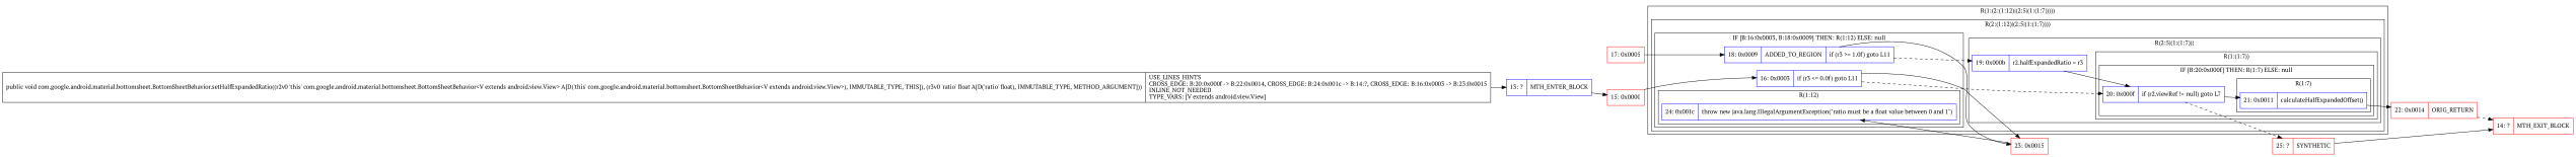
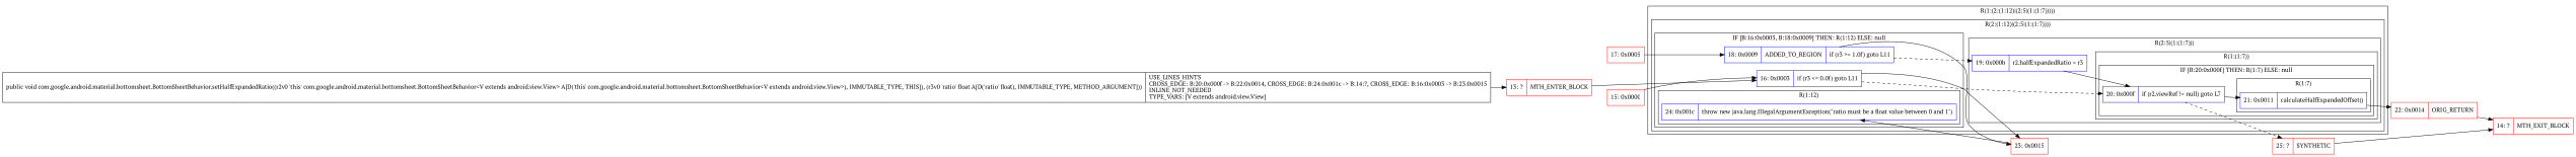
  digraph {
    fontname="PT Serif"
    rankdir=LR
    node [color=red fontname="PT Serif" shape=record]
    edge [fontname="PT Serif"]
    n1 [color=blue label="{24\:\ 0x001c|throw new java.lang.IllegalArgumentException(\"ratio must be a float value between 0 and 1\")\l}"]
    n2 [color=blue label="{16\:\ 0x0003|if (r3 \<= 0.0f) goto L11\l}"]
    n3 [color=blue label="{18\:\ 0x0009|ADDED_TO_REGION\l|if (r3 \>= 1.0f) goto L11\l}"]
    n4 [color=blue label="{21\:\ 0x0011|calculateHalfExpandedOffset()\l}"]
    n5 [color=blue label="{20\:\ 0x000f|if (r2.viewRef != null) goto L7\l}"]
    n6 [color=blue label="{19\:\ 0x000b|r2.halfExpandedRatio = r3\l}"]
    n7 [label="{23\:\ 0x0015}"]
    n8 [label="{22\:\ 0x0014|ORIG_RETURN\l}"]
    n9 [label="{25\:\ ?|SYNTHETIC\l}"]
    n10 [label="{17\:\ 0x0005}"]
    n11 [label="{14\:\ ?|MTH_EXIT_BLOCK\l}"]
-   n12 [color=blue label="{13\:\ ?|MTH_ENTER_BLOCK\l}"]
+   n12 [label="{13\:\ ?|MTH_ENTER_BLOCK\l}"]
    n13 [label="{15\:\ 0x0000}"]
    n14 [label="{public void com.google.android.material.bottomsheet.BottomSheetBehavior.setHalfExpandedRatio((r2v0 'this' com.google.android.material.bottomsheet.BottomSheetBehavior\<V extends android.view.View\> A[D('this' com.google.android.material.bottomsheet.BottomSheetBehavior\<V extends android.view.View\>), IMMUTABLE_TYPE, THIS]), (r3v0 'ratio' float A[D('ratio' float), IMMUTABLE_TYPE, METHOD_ARGUMENT]))  | USE_LINES_HINTS\lCROSS_EDGE: B:20:0x000f \-\> B:22:0x0014, CROSS_EDGE: B:24:0x001c \-\> B:14:?, CROSS_EDGE: B:16:0x0003 \-\> B:23:0x0015\lINLINE_NOT_NEEDED\lTYPE_VARS: [V extends android.view.View]\l}" color=""]
    subgraph cluster_1 {
      label="R(1:(2:(1:12)|(2:5|(1:(1:7)))))"
      subgraph cluster_2 {
        label="R(2:(1:12)|(2:5|(1:(1:7))))"
        subgraph cluster_3 {
          label="IF [B:16:0x0003, B:18:0x0009] THEN: R(1:12) ELSE: null"
          n2
          n3
          subgraph cluster_4 {
            label="R(1:12)"
            n1
          }
        }
        subgraph cluster_5 {
          label="R(2:5|(1:(1:7)))"
          n6
          subgraph cluster_6 {
            label="R(1:(1:7))"
            subgraph cluster_7 {
              label="IF [B:20:0x000f] THEN: R(1:7) ELSE: null"
              n5
              subgraph cluster_8 {
                label="R(1:7)"
                n4
              }
            }
          }
        }
      }
    }
    n2 -> n5 [style=dashed]
    n2 -> n7
    n3 -> n6 [style=dashed]
    n3 -> n7
    n4 -> n8
    n5 -> n4
    n5 -> n9 [style=dashed]
    n6 -> n5
    n7 -> n1
-   n8 -> n11 [style=dashed]
+   n8 -> n11
    n9 -> n11
    n10 -> n3
-   n12 -> n13
+   n12 -> n2
    n13 -> n2
    n14 -> n12
  }
